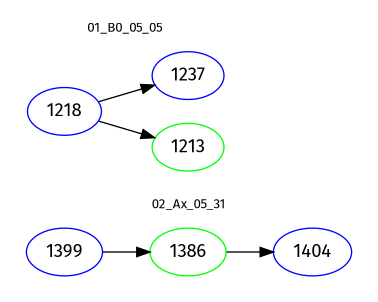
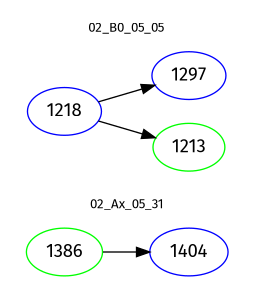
  digraph {
    fontname="Fira Sans"
    rankdir=LR
    node [color=blue fontname="Fira Sans"]
    edge [color=black fontname="Fira Sans"]
-   n1 [label=1399]
    n2 [color=green label=1386]
    n3 [label=1404]
    n4 [label=1218]
    n5 [color=green label=1213]
-   n6 [label=1237]
+   n6 [label=1297]
    subgraph cluster_1 {
      color=white
      fontsize=10
      label="02_Ax_05_31"
-     n1
      n2
      n3
    }
    subgraph cluster_2 {
      color=white
      fontsize=10
-     label="01_B0_05_05"
+     label="02_B0_05_05"
      n4
      n5
      n6
    }
-   n1 -> n2
    n2 -> n3
    n4 -> n5
    n4 -> n6
  }
